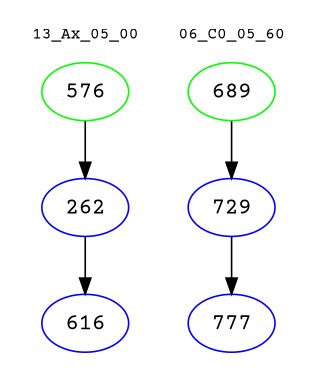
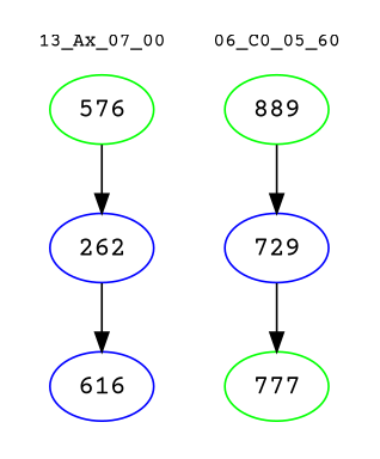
  digraph {
    fontname="Courier Prime"
    node [color=blue fontname="Courier Prime"]
    edge [color=black fontname="Courier Prime"]
    n1 [color=green label=576]
    n2 [label=262]
    n3 [label=616]
-   n4 [color=green label=689]
+   n4 [color=green label=889]
    n5 [label=729]
-   n6 [label=777]
+   n6 [color=green label=777]
    subgraph cluster_1 {
      color=white
      fontsize=10
-     label="13_Ax_05_00"
+     label="13_Ax_07_00"
      n1
      n2
      n3
    }
    subgraph cluster_2 {
      color=white
      fontsize=10
      label="06_C0_05_60"
      n4
      n5
      n6
    }
    n1 -> n2
    n2 -> n3
    n4 -> n5
    n5 -> n6
  }
